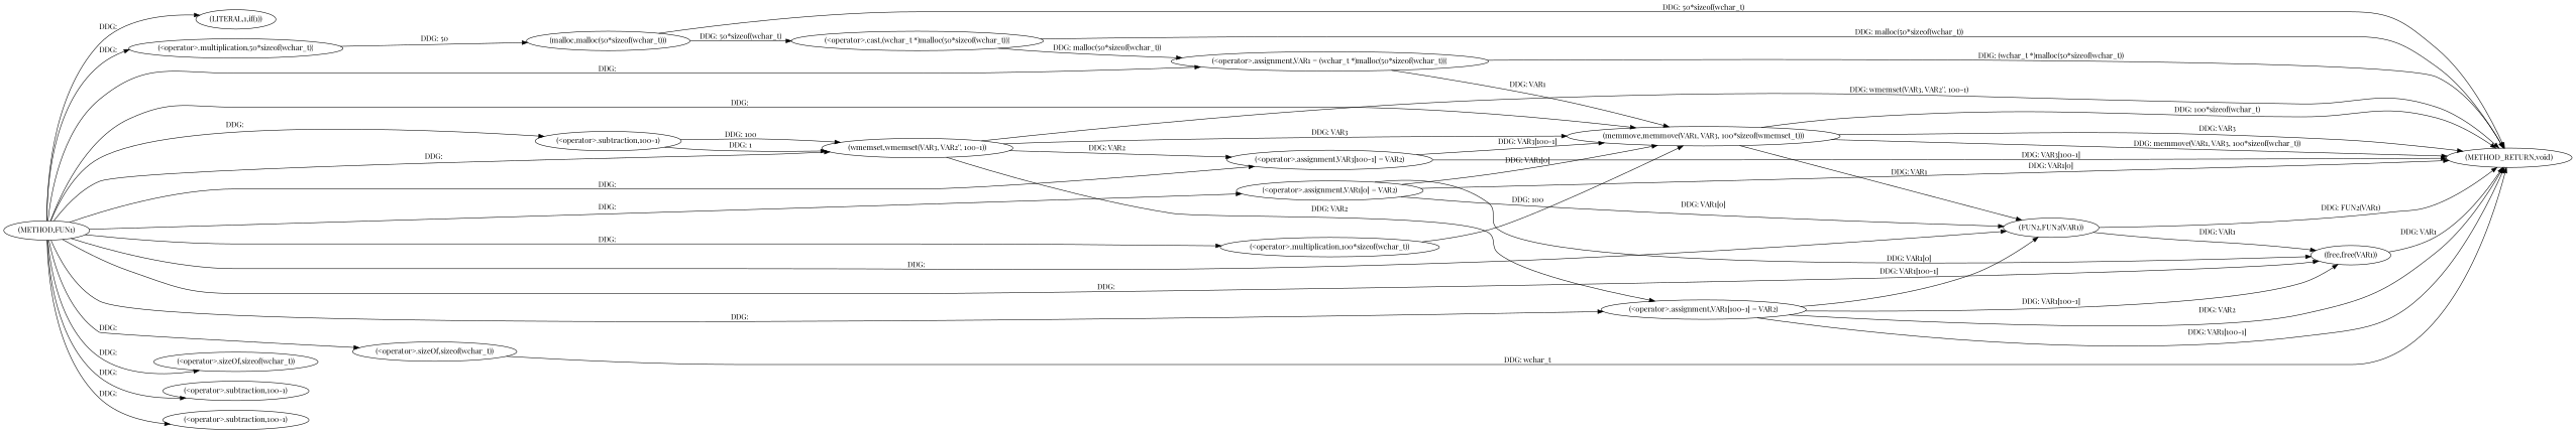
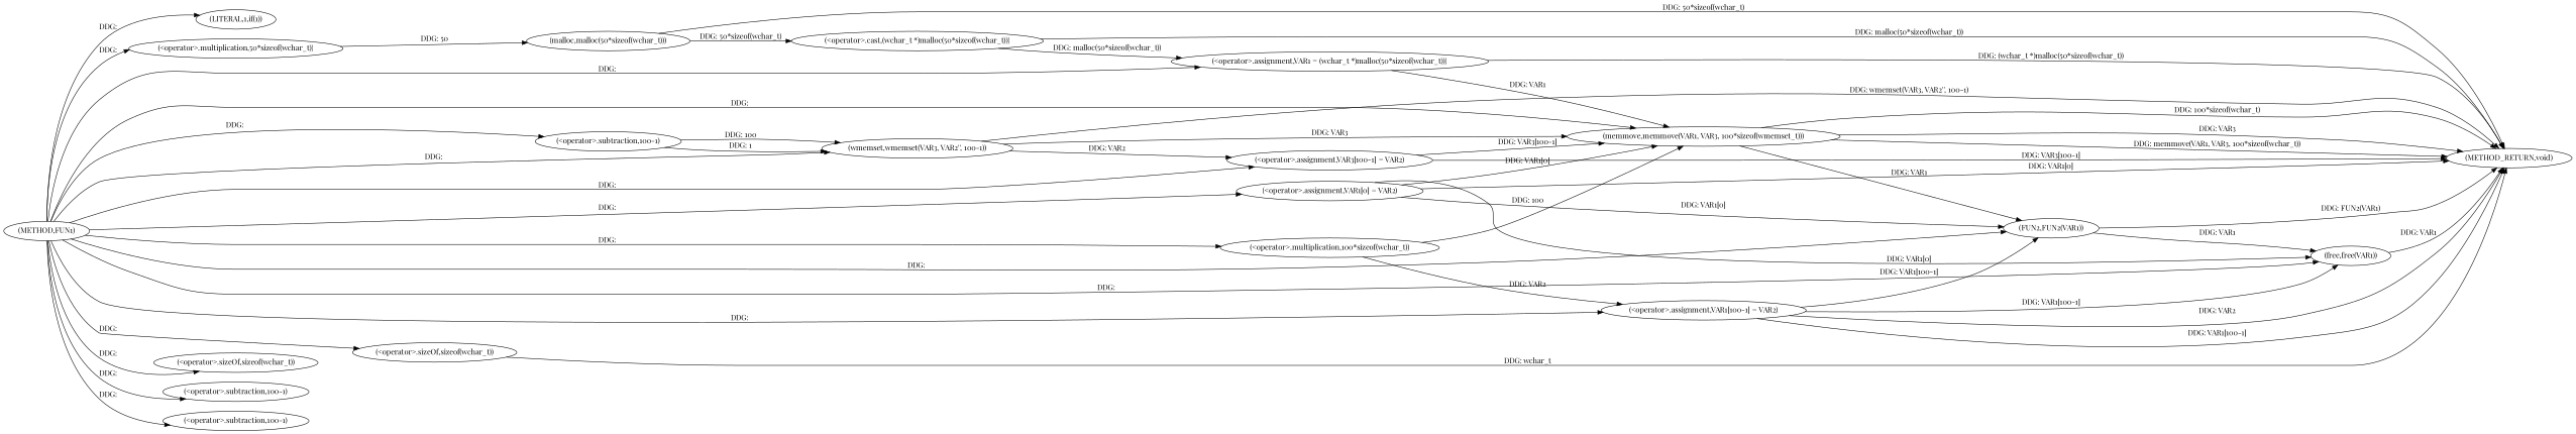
  digraph {
    fontname="Playfair Display"
    rankdir=LR
    node [fontname="Playfair Display"]
    edge [fontname="Playfair Display"]
    n1 [label="(METHOD,FUN1)"]
    n2 [label="(LITERAL,1,if(1))"]
    n3 [label="(<operator>.assignment,VAR1 = (wchar_t *)malloc(50*sizeof(wchar_t)))"]
    n4 [label="(<operator>.multiplication,50*sizeof(wchar_t))"]
    n5 [label="(<operator>.sizeOf,sizeof(wchar_t))"]
    n6 [label="(<operator>.assignment,VAR1[0] = VAR2)"]
    n7 [label="(wmemset,wmemset(VAR3, VAR2'', 100-1))"]
    n8 [label="(<operator>.subtraction,100-1)"]
    n9 [label="(<operator>.assignment,VAR3[100-1] = VAR2)"]
    n10 [label="(<operator>.subtraction,100-1)"]
    n11 [label="(memmove,memmove(VAR1, VAR3, 100*sizeof(wmemset_t)))"]
    n12 [label="(<operator>.multiplication,100*sizeof(wchar_t))"]
    n13 [label="(<operator>.sizeOf,sizeof(wchar_t))"]
    n14 [label="(<operator>.assignment,VAR1[100-1] = VAR2)"]
    n15 [label="(<operator>.subtraction,100-1)"]
    n16 [label="(FUN2,FUN2(VAR1))"]
    n17 [label="(free,free(VAR1))"]
    n18 [label="(METHOD_RETURN,void)"]
    n19 [label="(malloc,malloc(50*sizeof(wchar_t)))"]
    n20 [label="(<operator>.cast,(wchar_t *)malloc(50*sizeof(wchar_t)))"]
    n1 -> n2 [label="DDG: "]
    n1 -> n3 [label="DDG: "]
    n1 -> n4 [label="DDG: "]
    n1 -> n5 [label="DDG: "]
    n1 -> n6 [label="DDG: "]
    n1 -> n7 [label="DDG: "]
    n1 -> n8 [label="DDG: "]
    n1 -> n9 [label="DDG: "]
    n1 -> n10 [label="DDG: "]
    n1 -> n11 [label="DDG: "]
    n1 -> n12 [label="DDG: "]
    n1 -> n13 [label="DDG: "]
    n1 -> n14 [label="DDG: "]
    n1 -> n15 [label="DDG: "]
    n1 -> n16 [label="DDG: "]
    n1 -> n17 [label="DDG: "]
    n3 -> n11 [label="DDG: VAR1"]
    n3 -> n18 [label="DDG: (wchar_t *)malloc(50*sizeof(wchar_t))"]
    n4 -> n19 [label="DDG: 50"]
    n6 -> n11 [label="DDG: VAR1[0]"]
    n6 -> n16 [label="DDG: VAR1[0]"]
    n6 -> n17 [label="DDG: VAR1[0]"]
    n6 -> n18 [label="DDG: VAR1[0]"]
    n7 -> n9 [label="DDG: VAR2"]
    n7 -> n11 [label="DDG: VAR3"]
-   n7 -> n14 [label="DDG: VAR2"]
+   n12 -> n14 [label="DDG: VAR2"]
    n7 -> n18 [label="DDG: wmemset(VAR3, VAR2'', 100-1)"]
    n8 -> n7 [label="DDG: 100"]
    n8 -> n7 [label="DDG: 1"]
    n9 -> n11 [label="DDG: VAR3[100-1]"]
    n9 -> n18 [label="DDG: VAR3[100-1]"]
    n11 -> n16 [label="DDG: VAR1"]
    n11 -> n18 [label="DDG: memmove(VAR1, VAR3, 100*sizeof(wchar_t))"]
    n11 -> n18 [label="DDG: 100*sizeof(wchar_t)"]
    n11 -> n18 [label="DDG: VAR3"]
    n12 -> n11 [label="DDG: 100"]
    n13 -> n18 [label="DDG: wchar_t"]
    n14 -> n16 [label="DDG: VAR1[100-1]"]
    n14 -> n17 [label="DDG: VAR1[100-1]"]
    n14 -> n18 [label="DDG: VAR2"]
    n14 -> n18 [label="DDG: VAR1[100-1]"]
    n16 -> n17 [label="DDG: VAR1"]
    n16 -> n18 [label="DDG: FUN2(VAR1)"]
    n17 -> n18 [label="DDG: VAR1"]
    n19 -> n18 [label="DDG: 50*sizeof(wchar_t)"]
    n19 -> n20 [label="DDG: 50*sizeof(wchar_t)"]
    n20 -> n3 [label="DDG: malloc(50*sizeof(wchar_t))"]
    n20 -> n18 [label="DDG: malloc(50*sizeof(wchar_t))"]
  }
